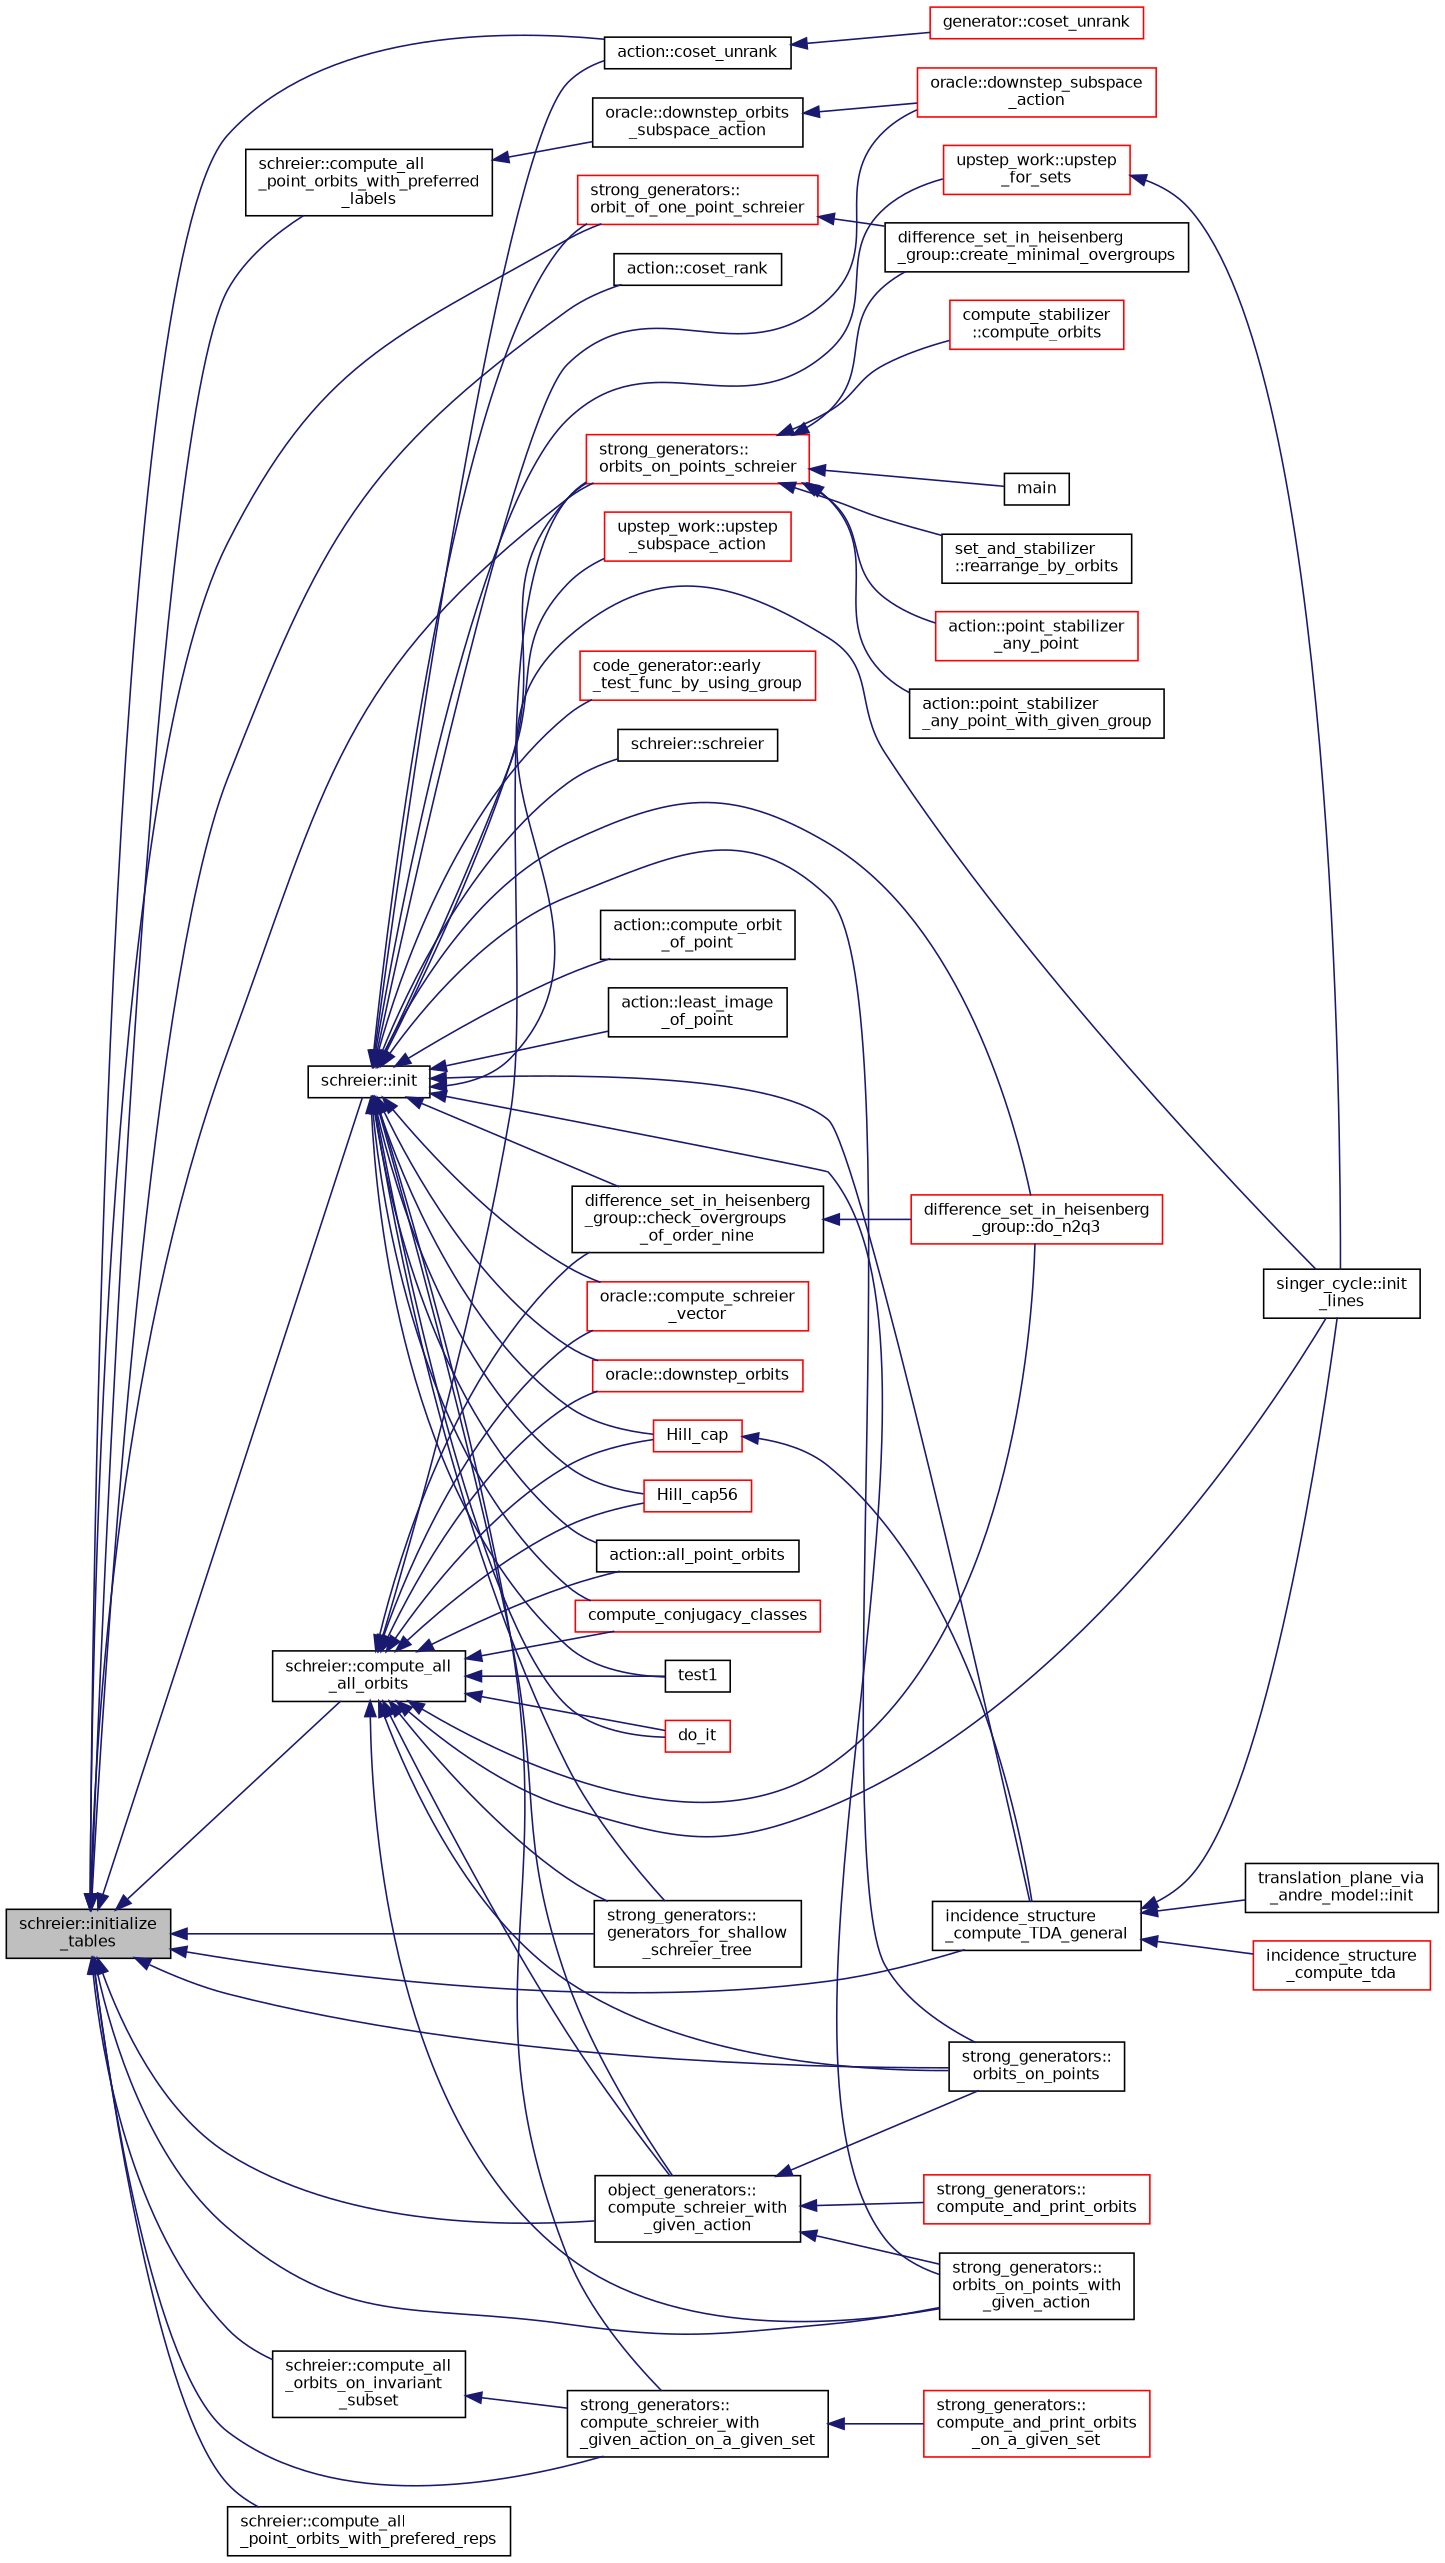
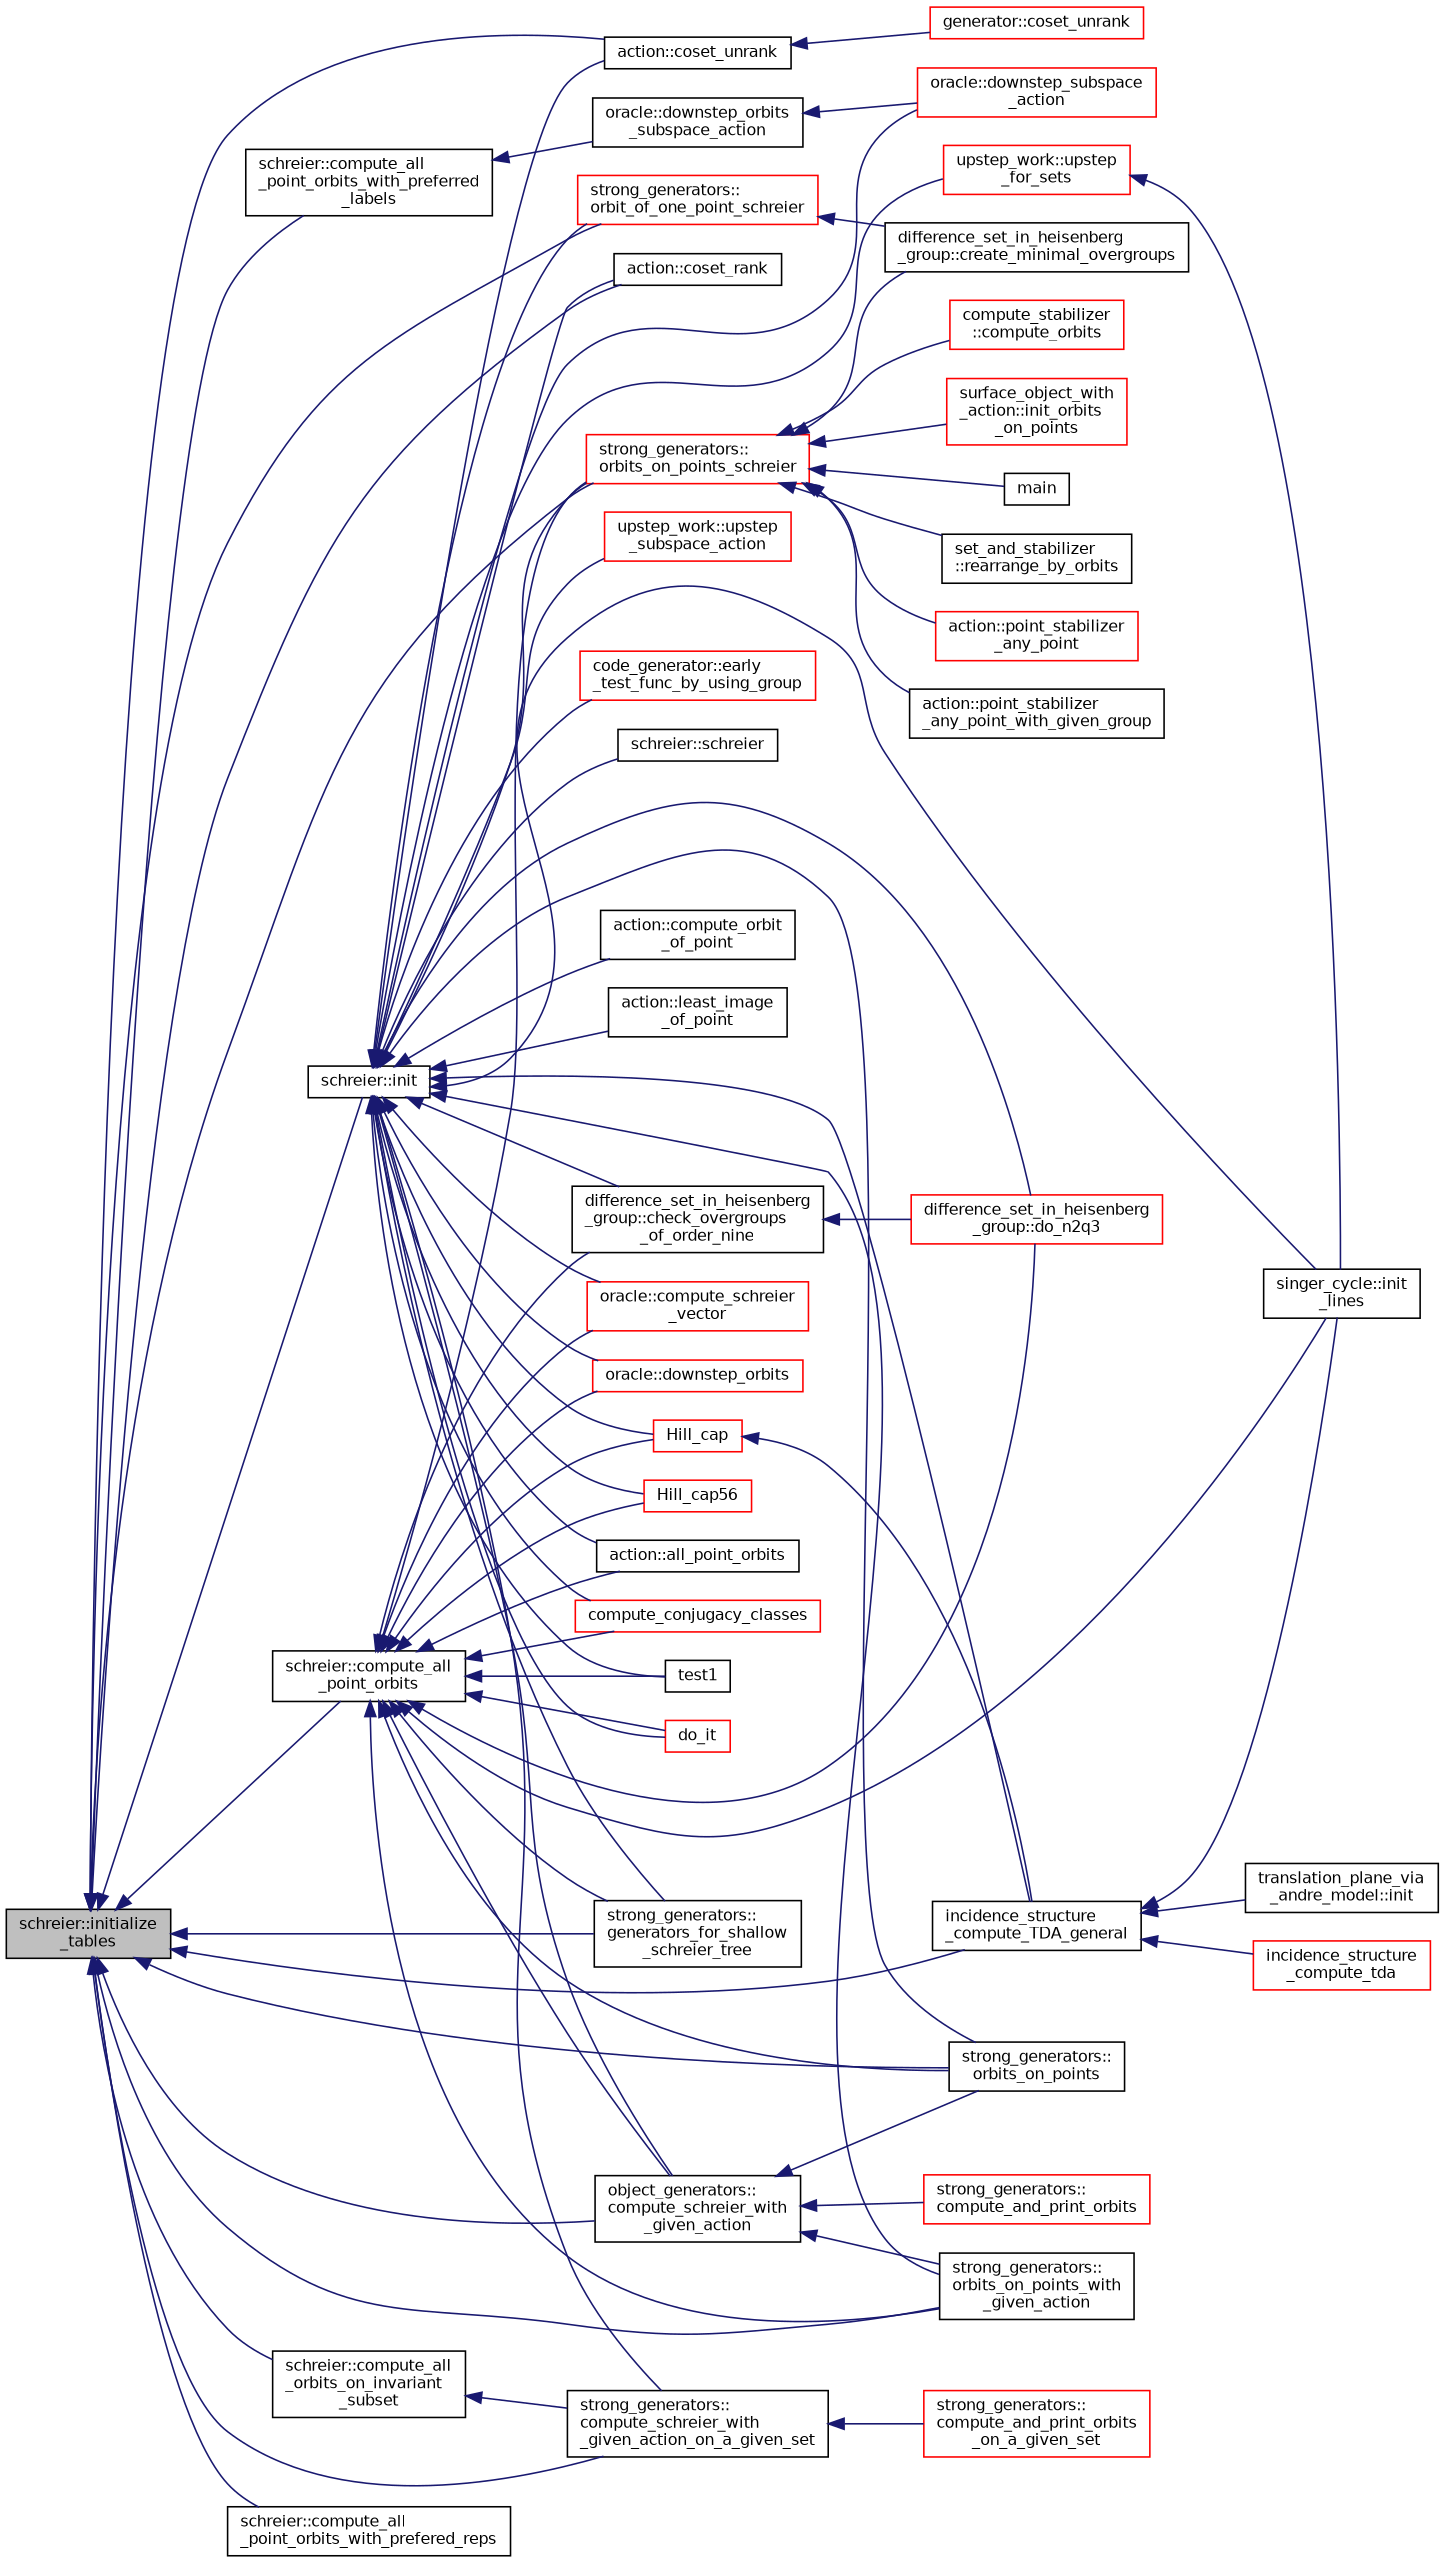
  digraph {
    rankdir=LR
    node [color=black fillcolor=white fontname=Helvetica fontsize=10 shape=record style=filled]
    edge [color=midnightblue dir=back fontname=Helvetica fontsize=10 labelfontname=Helvetica labelfontsize=10 style=solid]
    n1 [fillcolor=grey75 fontcolor=black height=0.2 label="schreier::initialize\l_tables" width=0.4]
    n2 [height=0.2 label="incidence_structure\l_compute_TDA_general" width=0.4]
    n3 [height=0.2 label="schreier::init" width=0.4]
    n4 [height=0.2 label="action::coset_unrank" width=0.4]
    n5 [height=0.2 label="action::coset_rank" width=0.4]
    n6 [height=0.2 label="object_generators::\lcompute_schreier_with\l_given_action" width=0.4]
    n7 [height=0.2 label="strong_generators::\lorbits_on_points" width=0.4]
    n8 [height=0.2 label="strong_generators::\lorbits_on_points_with\l_given_action" width=0.4]
    n9 [height=0.2 label="strong_generators::\lcompute_schreier_with\l_given_action_on_a_given_set" width=0.4]
    n10 [color=red height=0.2 label="strong_generators::\lorbits_on_points_schreier" width=0.4]
    n11 [color=red height=0.2 label="strong_generators::\lorbit_of_one_point_schreier" width=0.4]
    n12 [height=0.2 label="strong_generators::\lgenerators_for_shallow\l_schreier_tree" width=0.4]
-   n13 [height=0.2 label="schreier::compute_all\l_all_orbits" width=0.4]
+   n13 [height=0.2 label="schreier::compute_all\l_point_orbits" width=0.4]
    n14 [height=0.2 label="schreier::compute_all\l_point_orbits_with_prefered_reps" width=0.4]
    n15 [height=0.2 label="schreier::compute_all\l_point_orbits_with_preferred\l_labels" width=0.4]
    n16 [height=0.2 label="schreier::compute_all\l_orbits_on_invariant\l_subset" width=0.4]
    n17 [height=0.2 label="singer_cycle::init\l_lines" width=0.4]
    n18 [color=red height=0.2 label="incidence_structure\l_compute_tda" width=0.4]
    n19 [height=0.2 label="translation_plane_via\l_andre_model::init" width=0.4]
    n20 [color=red height=0.2 label="code_generator::early\l_test_func_by_using_group" width=0.4]
    n21 [color=red height=0.2 label=do_it width=0.4]
    n22 [color=red height=0.2 label="difference_set_in_heisenberg\l_group::do_n2q3" width=0.4]
    n23 [height=0.2 label="difference_set_in_heisenberg\l_group::check_overgroups\l_of_order_nine" width=0.4]
    n24 [height=0.2 label=test1 width=0.4]
    n25 [color=red height=0.2 label=Hill_cap width=0.4]
    n26 [color=red height=0.2 label=Hill_cap56 width=0.4]
    n27 [height=0.2 label="schreier::schreier" width=0.4]
    n28 [height=0.2 label="action::compute_orbit\l_of_point" width=0.4]
    n29 [height=0.2 label="action::least_image\l_of_point" width=0.4]
    n30 [height=0.2 label="action::all_point_orbits" width=0.4]
    n31 [color=red height=0.2 label=compute_conjugacy_classes width=0.4]
    n32 [color=red height=0.2 label="oracle::compute_schreier\l_vector" width=0.4]
    n33 [color=red height=0.2 label="oracle::downstep_orbits" width=0.4]
    n34 [color=red height=0.2 label="oracle::downstep_subspace\l_action" width=0.4]
    n35 [color=red height=0.2 label="upstep_work::upstep\l_for_sets" width=0.4]
    n36 [color=red height=0.2 label="upstep_work::upstep\l_subspace_action" width=0.4]
    n37 [color=red height=0.2 label="generator::coset_unrank" width=0.4]
    n38 [color=red height=0.2 label="strong_generators::\lcompute_and_print_orbits" width=0.4]
    n39 [color=red height=0.2 label="strong_generators::\lcompute_and_print_orbits\l_on_a_given_set" width=0.4]
    n40 [height=0.2 label="difference_set_in_heisenberg\l_group::create_minimal_overgroups" width=0.4]
    n41 [height=0.2 label=main width=0.4]
    n42 [height=0.2 label="set_and_stabilizer\l::rearrange_by_orbits" width=0.4]
    n43 [color=red height=0.2 label="action::point_stabilizer\l_any_point" width=0.4]
    n44 [height=0.2 label="action::point_stabilizer\l_any_point_with_given_group" width=0.4]
    n45 [color=red height=0.2 label="compute_stabilizer\l::compute_orbits" width=0.4]
+   n46 [color=red height=0.2 label="surface_object_with\l_action::init_orbits\l_on_points" width=0.4]
    n47 [height=0.2 label="oracle::downstep_orbits\l_subspace_action" width=0.4]
    n1 -> n2
    n1 -> n3
    n1 -> n4
    n1 -> n5
    n1 -> n6
    n1 -> n7
    n1 -> n8
    n1 -> n9
    n1 -> n10
    n1 -> n11
    n1 -> n12
    n1 -> n13
    n1 -> n14
    n1 -> n15
    n1 -> n16
    n2 -> n17
    n2 -> n18
    n2 -> n19
    n3 -> n2
    n3 -> n4
+   n3 -> n5
    n3 -> n6
    n3 -> n7
    n3 -> n8
    n3 -> n9
    n3 -> n10
    n3 -> n11
    n3 -> n12
    n3 -> n17
    n3 -> n20
    n3 -> n21
    n3 -> n22
    n3 -> n23
    n3 -> n24
    n3 -> n25
    n3 -> n26
    n3 -> n27
    n3 -> n28
    n3 -> n29
    n3 -> n30
    n3 -> n31
    n3 -> n32
    n3 -> n33
    n3 -> n34
    n3 -> n35
    n3 -> n36
    n4 -> n37
    n6 -> n7
    n6 -> n8
    n6 -> n38
    n9 -> n39
    n10 -> n40
    n10 -> n41
    n10 -> n42
    n10 -> n43
    n10 -> n44
    n10 -> n45
+   n10 -> n46
    n11 -> n40
    n13 -> n6
    n13 -> n7
    n13 -> n8
    n13 -> n10
    n13 -> n12
    n13 -> n17
    n13 -> n21
    n13 -> n22
    n13 -> n23
    n13 -> n24
    n13 -> n25
    n13 -> n26
    n13 -> n30
    n13 -> n31
    n13 -> n32
    n13 -> n33
    n15 -> n47
    n16 -> n9
    n23 -> n22
    n25 -> n2
    n35 -> n17
    n47 -> n34
  }
